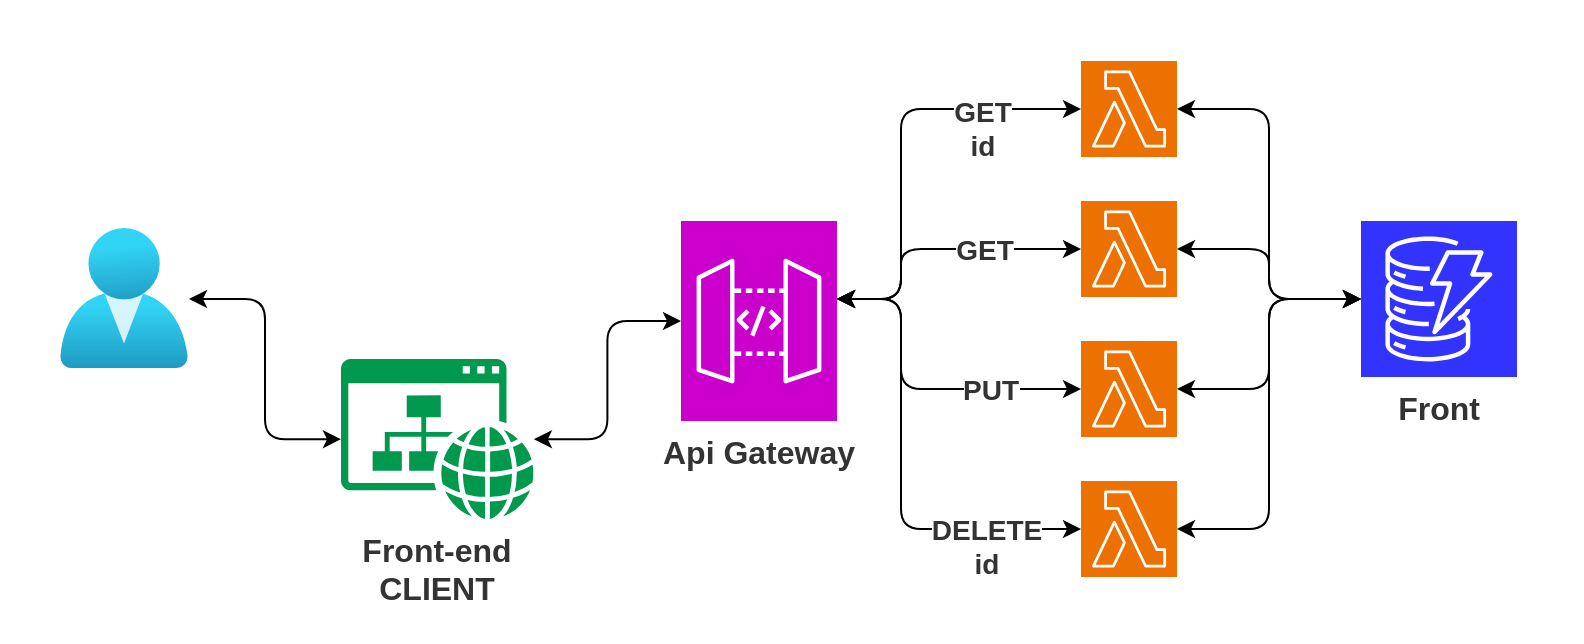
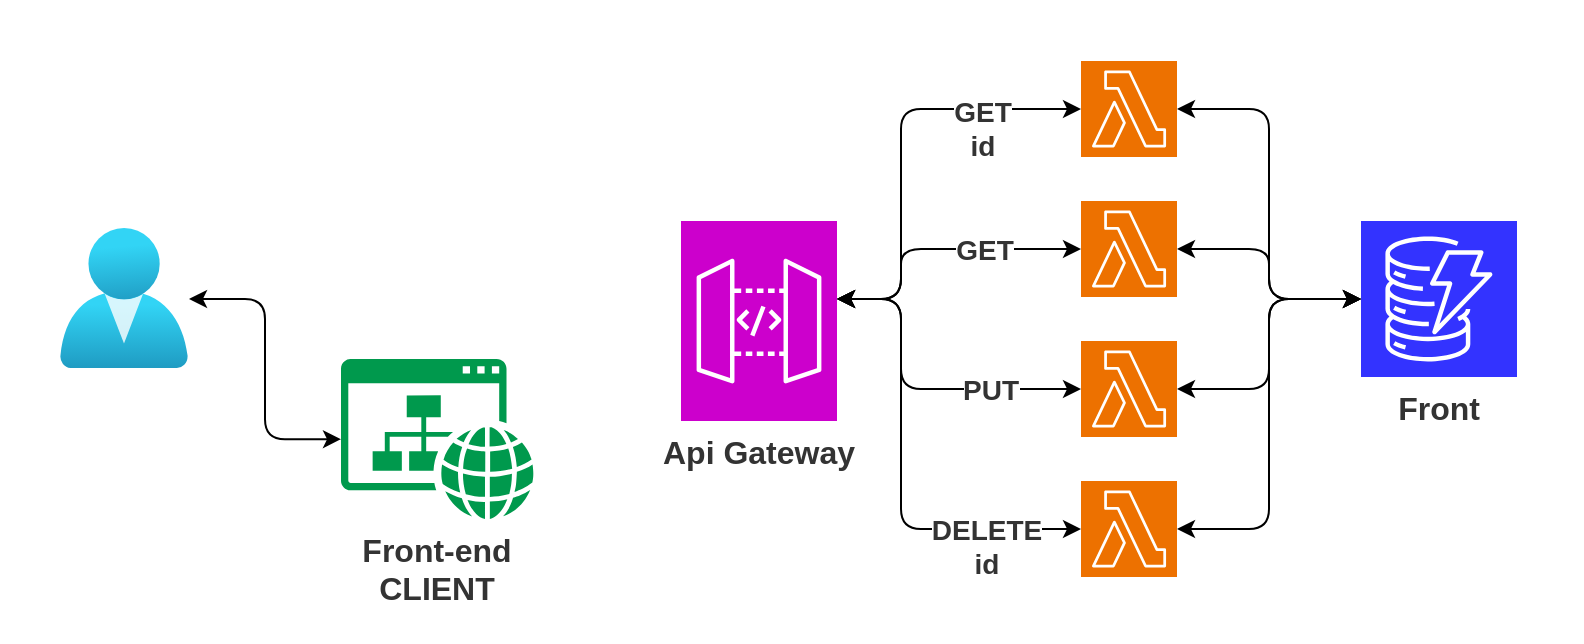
  <mxCell id="0" />
  <mxCell id="1" parent="0" />
  <mxCell id="2" value="" style="rounded=0;whiteSpace=wrap;html=1;labelBackgroundColor=#FFFFFF;fontSize=14;fontColor=#333333;fillColor=#FFFFFF;strokeColor=none;" vertex="1" parent="1"><mxGeometry x="20" y="20" width="750" height="280" as="geometry" /></mxCell>
  <mxCell id="3" value="" style="sketch=0;points=[[0,0,0],[0.25,0,0],[0.5,0,0],[0.75,0,0],[1,0,0],[0,1,0],[0.25,1,0],[0.5,1,0],[0.75,1,0],[1,1,0],[0,0.25,0],[0,0.5,0],[0,0.75,0],[1,0.25,0],[1,0.5,0],[1,0.75,0]];outlineConnect=0;fontColor=#333333;fillColor=#ED7100;strokeColor=#ffffff;dashed=0;verticalLabelPosition=bottom;verticalAlign=top;align=center;html=1;fontSize=16;fontStyle=1;aspect=fixed;shape=mxgraph.aws4.resourceIcon;resIcon=mxgraph.aws4.lambda;" parent="1" vertex="1"><mxGeometry x="540" y="30" width="48" height="48" as="geometry" /></mxCell>
  <mxCell id="4" value="" style="sketch=0;points=[[0,0,0],[0.25,0,0],[0.5,0,0],[0.75,0,0],[1,0,0],[0,1,0],[0.25,1,0],[0.5,1,0],[0.75,1,0],[1,1,0],[0,0.25,0],[0,0.5,0],[0,0.75,0],[1,0.25,0],[1,0.5,0],[1,0.75,0]];outlineConnect=0;fontColor=#333333;fillColor=#ED7100;strokeColor=#ffffff;dashed=0;verticalLabelPosition=bottom;verticalAlign=top;align=center;html=1;fontSize=16;fontStyle=1;aspect=fixed;shape=mxgraph.aws4.resourceIcon;resIcon=mxgraph.aws4.lambda;" parent="1" vertex="1"><mxGeometry x="540" y="100" width="48" height="48" as="geometry" /></mxCell>
  <mxCell id="5" value="" style="sketch=0;points=[[0,0,0],[0.25,0,0],[0.5,0,0],[0.75,0,0],[1,0,0],[0,1,0],[0.25,1,0],[0.5,1,0],[0.75,1,0],[1,1,0],[0,0.25,0],[0,0.5,0],[0,0.75,0],[1,0.25,0],[1,0.5,0],[1,0.75,0]];outlineConnect=0;fontColor=#333333;fillColor=#ED7100;strokeColor=#ffffff;dashed=0;verticalLabelPosition=bottom;verticalAlign=top;align=center;html=1;fontSize=16;fontStyle=1;aspect=fixed;shape=mxgraph.aws4.resourceIcon;resIcon=mxgraph.aws4.lambda;" parent="1" vertex="1"><mxGeometry x="540" y="170" width="48" height="48" as="geometry" /></mxCell>
  <mxCell id="6" value="" style="sketch=0;points=[[0,0,0],[0.25,0,0],[0.5,0,0],[0.75,0,0],[1,0,0],[0,1,0],[0.25,1,0],[0.5,1,0],[0.75,1,0],[1,1,0],[0,0.25,0],[0,0.5,0],[0,0.75,0],[1,0.25,0],[1,0.5,0],[1,0.75,0]];outlineConnect=0;fontColor=#333333;fillColor=#ED7100;strokeColor=#ffffff;dashed=0;verticalLabelPosition=bottom;verticalAlign=top;align=center;html=1;fontSize=16;fontStyle=1;aspect=fixed;shape=mxgraph.aws4.resourceIcon;resIcon=mxgraph.aws4.lambda;" parent="1" vertex="1"><mxGeometry x="540" y="240" width="48" height="48" as="geometry" /></mxCell>
  <mxCell id="7" style="edgeStyle=orthogonalEdgeStyle;html=1;entryX=0;entryY=0.5;entryDx=0;entryDy=0;entryPerimeter=0;fontSize=16;fontColor=#333333;startArrow=classic;startFill=1;endArrow=classic;endFill=1;elbow=vertical;strokeColor=#000000;fontStyle=1" edge="1" parent="1" source="15" target="4"><mxGeometry relative="1" as="geometry"><Array as="points"><mxPoint x="450" y="149" /><mxPoint x="450" y="124" /></Array></mxGeometry></mxCell>
  <mxCell id="8" value="GET" style="edgeLabel;html=1;align=center;verticalAlign=middle;resizable=0;points=[];fontSize=14;fontColor=#333333;fontStyle=1;labelBackgroundColor=#FFFFFF;labelBorderColor=none;" vertex="1" connectable="0" parent="7"><mxGeometry x="0.015" y="-2" relative="1" as="geometry"><mxPoint x="23" y="-2" as="offset" /></mxGeometry></mxCell>
  <mxCell id="9" style="edgeStyle=orthogonalEdgeStyle;html=1;entryX=0;entryY=0.5;entryDx=0;entryDy=0;entryPerimeter=0;fontSize=16;fontColor=#333333;startArrow=classic;startFill=1;endArrow=classic;endFill=1;elbow=vertical;strokeColor=#000000;fontStyle=1" edge="1" parent="1" source="15" target="3"><mxGeometry relative="1" as="geometry"><Array as="points"><mxPoint x="450" y="149" /><mxPoint x="450" y="54" /></Array></mxGeometry></mxCell>
  <mxCell id="10" value="GET&lt;br style=&quot;font-size: 14px;&quot;&gt;id" style="edgeLabel;html=1;align=center;verticalAlign=middle;resizable=0;points=[];fontSize=14;fontColor=#333333;fontStyle=1;labelBackgroundColor=#FFFFFF;labelBorderColor=none;" vertex="1" connectable="0" parent="9"><mxGeometry x="0.165" relative="1" as="geometry"><mxPoint x="40" y="8" as="offset" /></mxGeometry></mxCell>
  <mxCell id="11" style="edgeStyle=orthogonalEdgeStyle;html=1;entryX=0;entryY=0.5;entryDx=0;entryDy=0;entryPerimeter=0;fontSize=16;fontColor=#333333;startArrow=classic;startFill=1;endArrow=classic;endFill=1;elbow=vertical;strokeColor=#000000;fontStyle=1" edge="1" parent="1" source="15" target="5"><mxGeometry relative="1" as="geometry"><Array as="points"><mxPoint x="450" y="149" /><mxPoint x="450" y="194" /></Array></mxGeometry></mxCell>
  <mxCell id="12" value="PUT" style="edgeLabel;html=1;align=center;verticalAlign=middle;resizable=0;points=[];fontSize=14;fontColor=#333333;fontStyle=1;labelBackgroundColor=#FFFFFF;labelBorderColor=none;" vertex="1" connectable="0" parent="11"><mxGeometry x="0.362" y="-1" relative="1" as="geometry"><mxPoint x="7" y="-1" as="offset" /></mxGeometry></mxCell>
  <mxCell id="13" style="edgeStyle=orthogonalEdgeStyle;html=1;entryX=0;entryY=0.5;entryDx=0;entryDy=0;entryPerimeter=0;fontSize=16;fontColor=#333333;startArrow=classic;startFill=1;endArrow=classic;endFill=1;elbow=vertical;strokeColor=#000000;fontStyle=1" edge="1" parent="1" source="15" target="6"><mxGeometry relative="1" as="geometry"><Array as="points"><mxPoint x="450" y="149" /><mxPoint x="450" y="264" /></Array></mxGeometry></mxCell>
  <mxCell id="14" value="DELETE&lt;br style=&quot;font-size: 14px;&quot;&gt;id" style="edgeLabel;html=1;align=center;verticalAlign=middle;resizable=0;points=[];fontSize=14;fontColor=#333333;fontStyle=1;labelBackgroundColor=#FFFFFF;labelBorderColor=none;" vertex="1" connectable="0" parent="13"><mxGeometry x="0.592" y="-1" relative="1" as="geometry"><mxPoint y="7" as="offset" /></mxGeometry></mxCell>
  <mxCell id="15" value="Api Gateway" style="sketch=0;points=[[0,0,0],[0.25,0,0],[0.5,0,0],[0.75,0,0],[1,0,0],[0,1,0],[0.25,1,0],[0.5,1,0],[0.75,1,0],[1,1,0],[0,0.25,0],[0,0.5,0],[0,0.75,0],[1,0.25,0],[1,0.5,0],[1,0.75,0]];outlineConnect=0;fillColor=#CC00CC;strokeColor=#ffffff;dashed=0;verticalLabelPosition=bottom;verticalAlign=top;align=center;html=1;fontSize=16;fontStyle=1;aspect=fixed;shape=mxgraph.aws4.resourceIcon;resIcon=mxgraph.aws4.api_gateway;fontColor=#333333;" parent="1" vertex="1"><mxGeometry x="340" y="110" width="78" height="100" as="geometry" /></mxCell>
  <mxCell id="16" style="edgeStyle=orthogonalEdgeStyle;html=1;fontSize=16;fontColor=#333333;startArrow=classic;startFill=1;endArrow=classic;endFill=1;elbow=vertical;strokeColor=#000000;fontStyle=1" edge="1" parent="1" source="17" target="24"><mxGeometry relative="1" as="geometry" /></mxCell>
  <mxCell id="17" value="" style="image;aspect=fixed;html=1;points=[];align=center;fontSize=16;image=img/lib/azure2/identity/Users.svg;fontColor=#333333;fontStyle=1" parent="1" vertex="1"><mxGeometry x="30" y="114.01" width="64" height="70" as="geometry" /></mxCell>
  <mxCell id="18" style="edgeStyle=orthogonalEdgeStyle;html=1;entryX=1;entryY=0.5;entryDx=0;entryDy=0;entryPerimeter=0;fontSize=16;fontColor=#333333;startArrow=classic;startFill=1;endArrow=classic;endFill=1;elbow=vertical;strokeColor=#000000;fontStyle=1" edge="1" parent="1" source="22" target="3"><mxGeometry relative="1" as="geometry" /></mxCell>
  <mxCell id="19" style="edgeStyle=orthogonalEdgeStyle;html=1;entryX=1;entryY=0.5;entryDx=0;entryDy=0;entryPerimeter=0;fontSize=16;fontColor=#333333;startArrow=classic;startFill=1;endArrow=classic;endFill=1;elbow=vertical;strokeColor=#000000;fontStyle=1" edge="1" parent="1" source="22" target="4"><mxGeometry relative="1" as="geometry" /></mxCell>
  <mxCell id="20" style="edgeStyle=orthogonalEdgeStyle;html=1;entryX=1;entryY=0.5;entryDx=0;entryDy=0;entryPerimeter=0;fontSize=16;fontColor=#333333;startArrow=classic;startFill=1;endArrow=classic;endFill=1;elbow=vertical;strokeColor=#000000;fontStyle=1" edge="1" parent="1" source="22" target="5"><mxGeometry relative="1" as="geometry" /></mxCell>
  <mxCell id="21" style="edgeStyle=orthogonalEdgeStyle;html=1;entryX=1;entryY=0.5;entryDx=0;entryDy=0;entryPerimeter=0;fontSize=16;fontColor=#333333;startArrow=classic;startFill=1;endArrow=classic;endFill=1;elbow=vertical;strokeColor=#000000;fontStyle=1" edge="1" parent="1" source="22" target="6"><mxGeometry relative="1" as="geometry" /></mxCell>
  <mxCell id="22" value="Front" style="sketch=0;points=[[0,0,0],[0.25,0,0],[0.5,0,0],[0.75,0,0],[1,0,0],[0,1,0],[0.25,1,0],[0.5,1,0],[0.75,1,0],[1,1,0],[0,0.25,0],[0,0.5,0],[0,0.75,0],[1,0.25,0],[1,0.5,0],[1,0.75,0]];outlineConnect=0;fontColor=#333333;fillColor=#3333FF;strokeColor=#ffffff;dashed=0;verticalLabelPosition=bottom;verticalAlign=top;align=center;html=1;fontSize=16;fontStyle=1;aspect=fixed;shape=mxgraph.aws4.resourceIcon;resIcon=mxgraph.aws4.dynamodb;" parent="1" vertex="1"><mxGeometry x="680" y="110" width="78" height="78" as="geometry" /></mxCell>
- <mxCell id="23" style="edgeStyle=orthogonalEdgeStyle;html=1;entryX=0;entryY=0.5;entryDx=0;entryDy=0;entryPerimeter=0;fontSize=16;fontColor=#333333;startArrow=classic;startFill=1;endArrow=classic;endFill=1;elbow=vertical;strokeColor=#000000;fontStyle=1" edge="1" parent="1" source="24" target="15"><mxGeometry relative="1" as="geometry" /></mxCell>
  <mxCell id="24" value="Front-end&lt;br&gt;CLIENT" style="sketch=0;pointerEvents=1;shadow=0;dashed=0;html=1;strokeColor=none;fillColor=#00994D;labelPosition=center;verticalLabelPosition=bottom;verticalAlign=top;outlineConnect=0;align=center;shape=mxgraph.office.concepts.website;fontSize=16;fontColor=#333333;fontStyle=1" vertex="1" parent="1"><mxGeometry x="170" y="178.96" width="96.43" height="80.09" as="geometry" /></mxCell>
